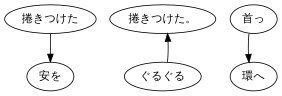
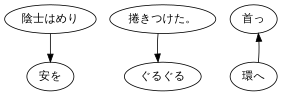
  digraph {
    fontname="Roboto Condensed"
    node [fontname="Roboto Condensed"]
    edge [fontname="Roboto Condensed"]
-   n1 [label="捲きつけた"]
+   n1 [label="陰士はめり"]
    n2 [label="安を"]
    n3 [label="捲きつけた。"]
    n4 [label="ぐるぐる"]
    n5 [label="首っ"]
    n6 [label="環へ"]
    n1 -> n2
-   n4 -> n3
-   n5 -> n6
+   n3 -> n4
+   n6 -> n5
  }
